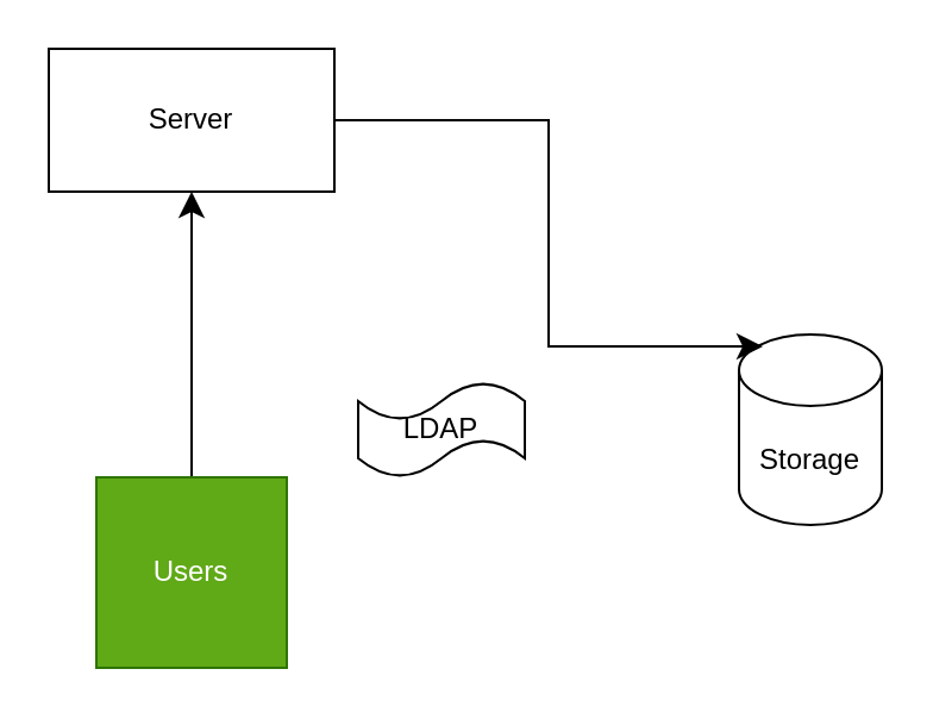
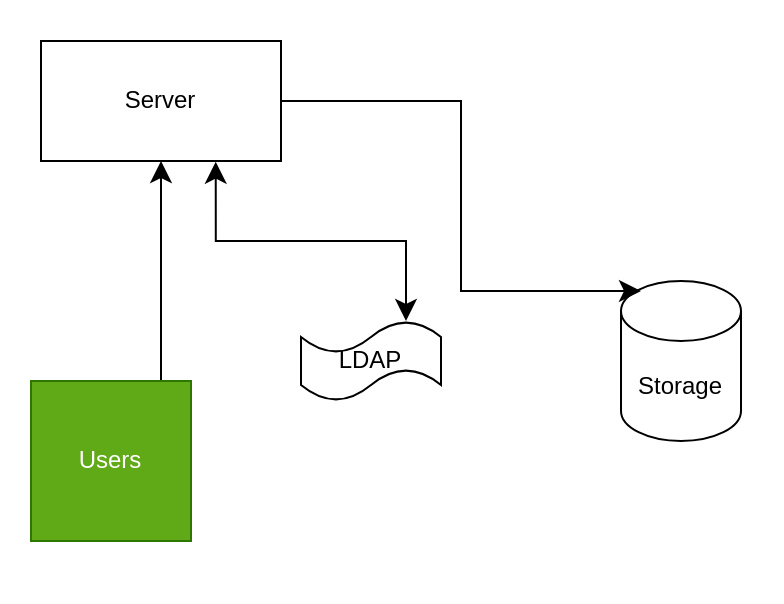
  <mxCell id="0" />
  <mxCell id="1" parent="0" />
  <mxCell id="2" value="Server" style="rounded=0;whiteSpace=wrap;html=1;" parent="1" vertex="1"><mxGeometry x="20" y="20" width="120" height="60" as="geometry" /></mxCell>
  <mxCell id="3" value="LDAP" style="shape=tape;whiteSpace=wrap;html=1;" parent="1" vertex="1"><mxGeometry x="150" y="160" width="70" height="40" as="geometry" /></mxCell>
  <mxCell id="4" value="Storage" style="shape=cylinder3;whiteSpace=wrap;html=1;boundedLbl=1;backgroundOutline=1;size=15;" parent="1" vertex="1"><mxGeometry x="310" y="140" width="60" height="80" as="geometry" /></mxCell>
  <mxCell id="5" value="" style="edgeStyle=segmentEdgeStyle;endArrow=classic;html=1;curved=0;rounded=0;endSize=8;startSize=8;exitX=0.5;exitY=0;exitDx=0;exitDy=0;" parent="1" source="6" edge="1"><mxGeometry width="50" height="50" relative="1" as="geometry"><mxPoint x="95" y="190" as="sourcePoint" /><mxPoint x="80" y="80" as="targetPoint" /></mxGeometry></mxCell>
- <mxCell id="6" value="Users" style="whiteSpace=wrap;html=1;aspect=fixed;fillColor=#60a917;fontColor=#ffffff;strokeColor=#2D7600;" parent="1" vertex="1"><mxGeometry x="40" y="200" width="80" height="80" as="geometry" /></mxCell>
+ <mxCell id="6" value="Users" style="whiteSpace=wrap;html=1;aspect=fixed;fillColor=#60a917;fontColor=#ffffff;strokeColor=#2D7600;" parent="1" vertex="1"><mxGeometry x="15" y="190" width="80" height="80" as="geometry" /></mxCell>
+ <mxCell id="7" value="" style="edgeStyle=segmentEdgeStyle;endArrow=classic;html=1;curved=0;rounded=0;endSize=8;startSize=8;exitX=0.728;exitY=1.006;exitDx=0;exitDy=0;exitPerimeter=0;entryX=0.75;entryY=0;entryDx=0;entryDy=0;entryPerimeter=0;startArrow=classic;startFill=1;" parent="1" source="2" target="3" edge="1"><mxGeometry width="50" height="50" relative="1" as="geometry"><mxPoint x="270" y="150" as="sourcePoint" /><mxPoint x="320" y="100" as="targetPoint" /><Array as="points"><mxPoint x="107" y="120" /><mxPoint x="203" y="120" /></Array></mxGeometry></mxCell>
  <mxCell id="8" value="" style="edgeStyle=segmentEdgeStyle;endArrow=classic;html=1;curved=0;rounded=0;endSize=8;startSize=8;exitX=1;exitY=0.5;exitDx=0;exitDy=0;entryX=0;entryY=0;entryDx=0;entryDy=15;entryPerimeter=0;" parent="1" source="2" edge="1"><mxGeometry width="50" height="50" relative="1" as="geometry"><mxPoint x="150" y="40" as="sourcePoint" /><mxPoint x="320" y="145" as="targetPoint" /><Array as="points"><mxPoint x="230" y="50" /><mxPoint x="230" y="145" /></Array></mxGeometry></mxCell>
